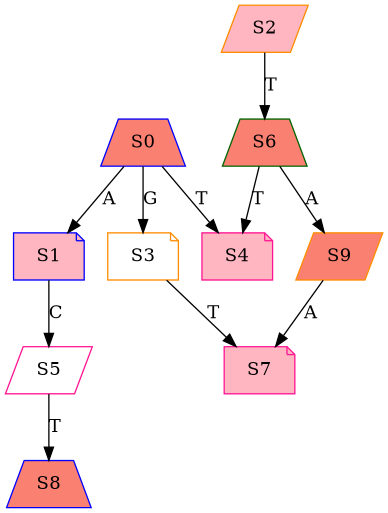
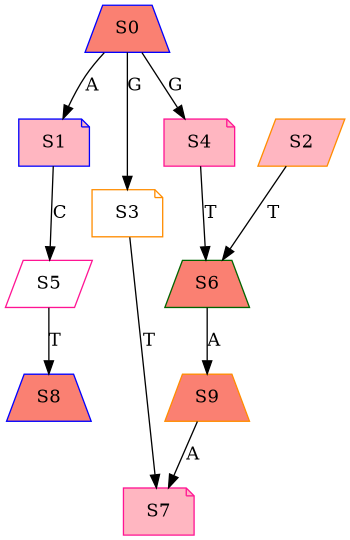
  strict digraph {
    node [color=blue fillcolor=salmon shape=note style=filled]
    S0 [shape=trapezium]
    S1 [fillcolor=lightpink]
    S3 [color=darkorange fillcolor=white]
    S4 [color=deeppink fillcolor=lightpink]
    S5 [color=deeppink fillcolor=white shape=parallelogram]
    S2 [color=darkorange fillcolor=lightpink shape=parallelogram]
    S6 [color=darkgreen shape=trapezium]
    S7 [color=deeppink fillcolor=lightpink]
    S8 [shape=trapezium]
-   S9 [color=darkorange shape=parallelogram]
+   S9 [color=darkorange shape=trapezium]
    S0 -> S1 [label=A]
    S0 -> S3 [label=G]
-   S0 -> S4 [label=T]
+   S0 -> S4 [label=G]
    S1 -> S5 [label=C]
    S3 -> S7 [label=T]
-   S6 -> S4 [label=T]
+   S4 -> S6 [label=T]
    S5 -> S8 [label=T]
    S2 -> S6 [label=T]
    S6 -> S9 [label=A]
    S9 -> S7 [label=A]
  }
